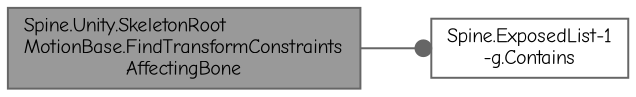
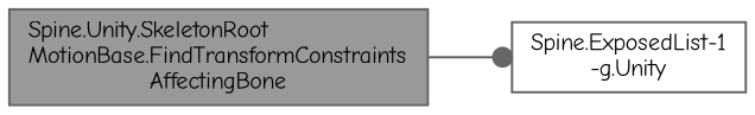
  digraph {
    rankdir=LR
    fontname="Comic Neue"
    node [fontname="Comic Neue" fontsize=10 shape=box style=filled]
    n1 [color=gray40 fillcolor=grey60 fontcolor=black height=0.2 label="Spine.Unity.SkeletonRoot\lMotionBase.FindTransformConstraints\lAffectingBone" width=0.4]
-   n2 [color=grey40 fillcolor=white height=0.2 label="Spine.ExposedList-1\l-g.Contains" width=0.4]
+   n2 [color=grey40 fillcolor=white height=0.2 label="Spine.ExposedList-1\l-g.Unity" width=0.4]
    n1 -> n2 [color=gray40 fontname="Comic Neue" fontsize=10 labelfontname=Helvetica labelfontsize=10 style=solid arrowhead=dot]
  }
